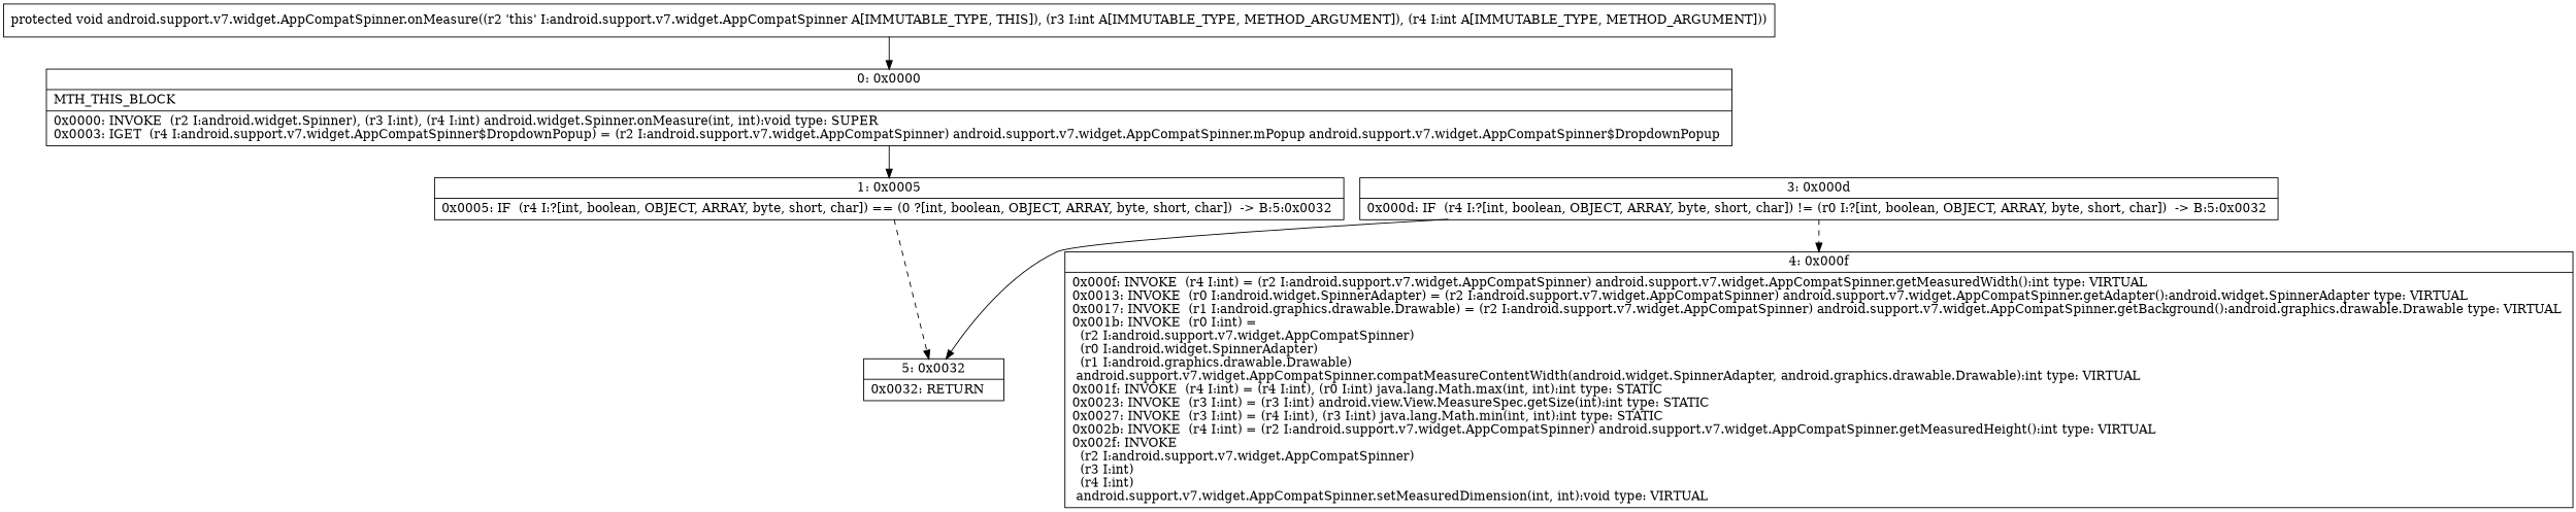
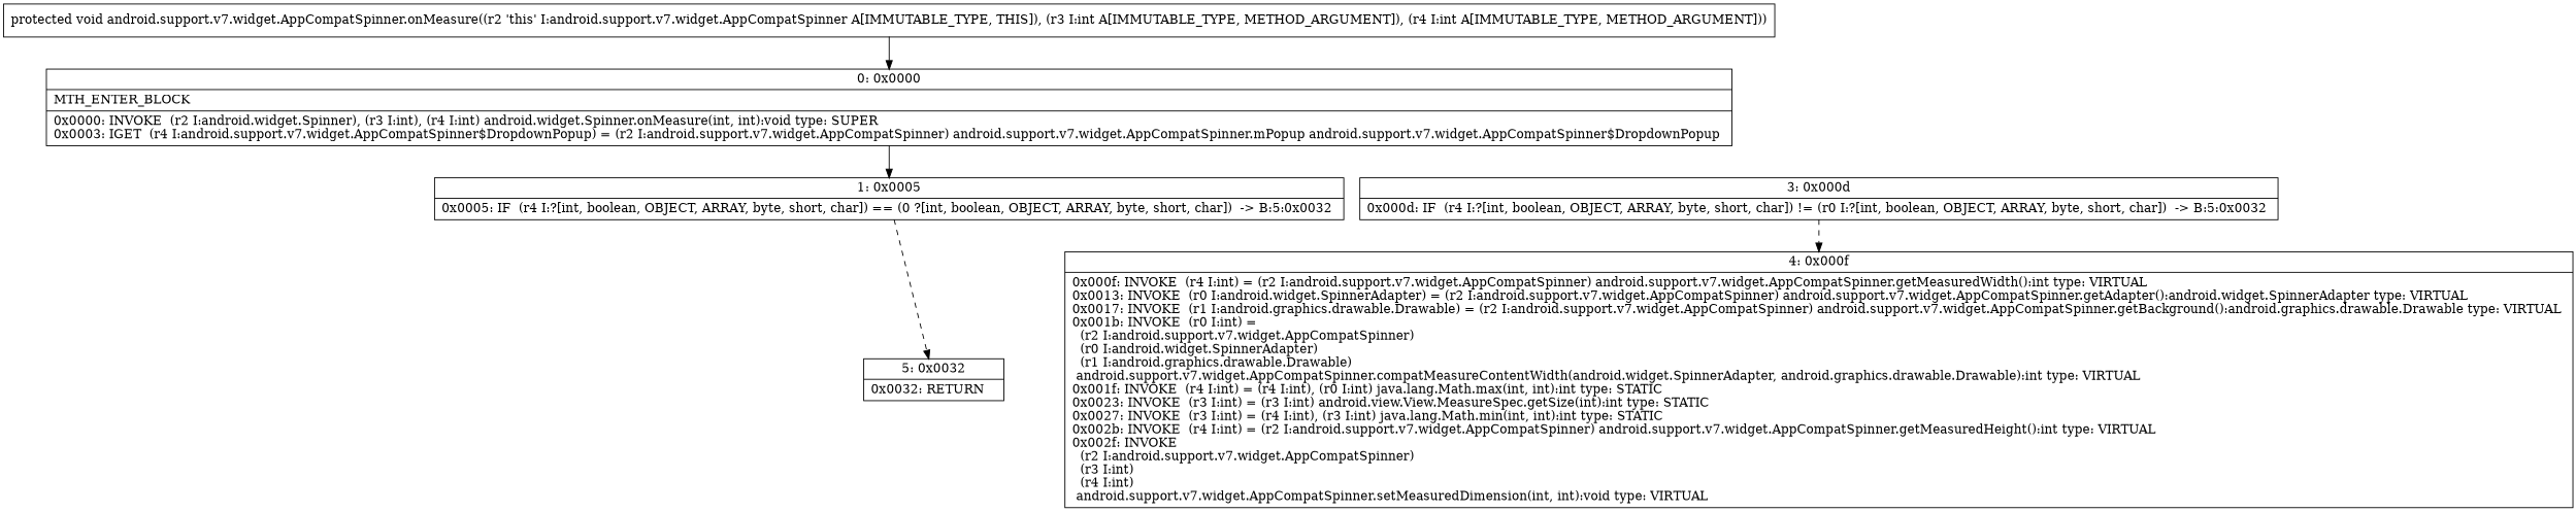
  digraph {
    node [shape=record]
-   n1 [label="{0\:\ 0x0000|MTH_THIS_BLOCK\l|0x0000: INVOKE  (r2 I:android.widget.Spinner), (r3 I:int), (r4 I:int) android.widget.Spinner.onMeasure(int, int):void type: SUPER \l0x0003: IGET  (r4 I:android.support.v7.widget.AppCompatSpinner$DropdownPopup) = (r2 I:android.support.v7.widget.AppCompatSpinner) android.support.v7.widget.AppCompatSpinner.mPopup android.support.v7.widget.AppCompatSpinner$DropdownPopup \l}"]
+   n1 [label="{0\:\ 0x0000|MTH_ENTER_BLOCK\l|0x0000: INVOKE  (r2 I:android.widget.Spinner), (r3 I:int), (r4 I:int) android.widget.Spinner.onMeasure(int, int):void type: SUPER \l0x0003: IGET  (r4 I:android.support.v7.widget.AppCompatSpinner$DropdownPopup) = (r2 I:android.support.v7.widget.AppCompatSpinner) android.support.v7.widget.AppCompatSpinner.mPopup android.support.v7.widget.AppCompatSpinner$DropdownPopup \l}"]
    n2 [label="{1\:\ 0x0005|0x0005: IF  (r4 I:?[int, boolean, OBJECT, ARRAY, byte, short, char]) == (0 ?[int, boolean, OBJECT, ARRAY, byte, short, char])  \-\> B:5:0x0032 \l}"]
    n3 [label="{5\:\ 0x0032|0x0032: RETURN   \l}"]
    n4 [label="{3\:\ 0x000d|0x000d: IF  (r4 I:?[int, boolean, OBJECT, ARRAY, byte, short, char]) != (r0 I:?[int, boolean, OBJECT, ARRAY, byte, short, char])  \-\> B:5:0x0032 \l}"]
    n5 [label="{4\:\ 0x000f|0x000f: INVOKE  (r4 I:int) = (r2 I:android.support.v7.widget.AppCompatSpinner) android.support.v7.widget.AppCompatSpinner.getMeasuredWidth():int type: VIRTUAL \l0x0013: INVOKE  (r0 I:android.widget.SpinnerAdapter) = (r2 I:android.support.v7.widget.AppCompatSpinner) android.support.v7.widget.AppCompatSpinner.getAdapter():android.widget.SpinnerAdapter type: VIRTUAL \l0x0017: INVOKE  (r1 I:android.graphics.drawable.Drawable) = (r2 I:android.support.v7.widget.AppCompatSpinner) android.support.v7.widget.AppCompatSpinner.getBackground():android.graphics.drawable.Drawable type: VIRTUAL \l0x001b: INVOKE  (r0 I:int) = \l  (r2 I:android.support.v7.widget.AppCompatSpinner)\l  (r0 I:android.widget.SpinnerAdapter)\l  (r1 I:android.graphics.drawable.Drawable)\l android.support.v7.widget.AppCompatSpinner.compatMeasureContentWidth(android.widget.SpinnerAdapter, android.graphics.drawable.Drawable):int type: VIRTUAL \l0x001f: INVOKE  (r4 I:int) = (r4 I:int), (r0 I:int) java.lang.Math.max(int, int):int type: STATIC \l0x0023: INVOKE  (r3 I:int) = (r3 I:int) android.view.View.MeasureSpec.getSize(int):int type: STATIC \l0x0027: INVOKE  (r3 I:int) = (r4 I:int), (r3 I:int) java.lang.Math.min(int, int):int type: STATIC \l0x002b: INVOKE  (r4 I:int) = (r2 I:android.support.v7.widget.AppCompatSpinner) android.support.v7.widget.AppCompatSpinner.getMeasuredHeight():int type: VIRTUAL \l0x002f: INVOKE  \l  (r2 I:android.support.v7.widget.AppCompatSpinner)\l  (r3 I:int)\l  (r4 I:int)\l android.support.v7.widget.AppCompatSpinner.setMeasuredDimension(int, int):void type: VIRTUAL \l}"]
    n6 [label="{protected void android.support.v7.widget.AppCompatSpinner.onMeasure((r2 'this' I:android.support.v7.widget.AppCompatSpinner A[IMMUTABLE_TYPE, THIS]), (r3 I:int A[IMMUTABLE_TYPE, METHOD_ARGUMENT]), (r4 I:int A[IMMUTABLE_TYPE, METHOD_ARGUMENT])) }"]
    n1 -> n2
    n2 -> n3 [style=dashed]
-   n4 -> n3
    n4 -> n5 [style=dashed]
    n6 -> n1
  }
